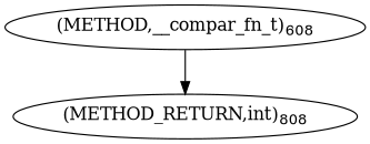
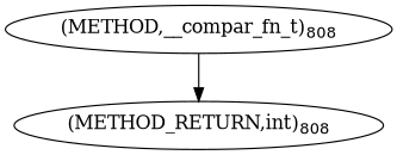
  digraph {
-   n1 [label=<(METHOD,__compar_fn_t)<SUB>608</SUB>>]
+   n1 [label=<(METHOD,__compar_fn_t)<SUB>808</SUB>>]
    n2 [label=<(METHOD_RETURN,int)<SUB>808</SUB>>]
    n1 -> n2
  }
